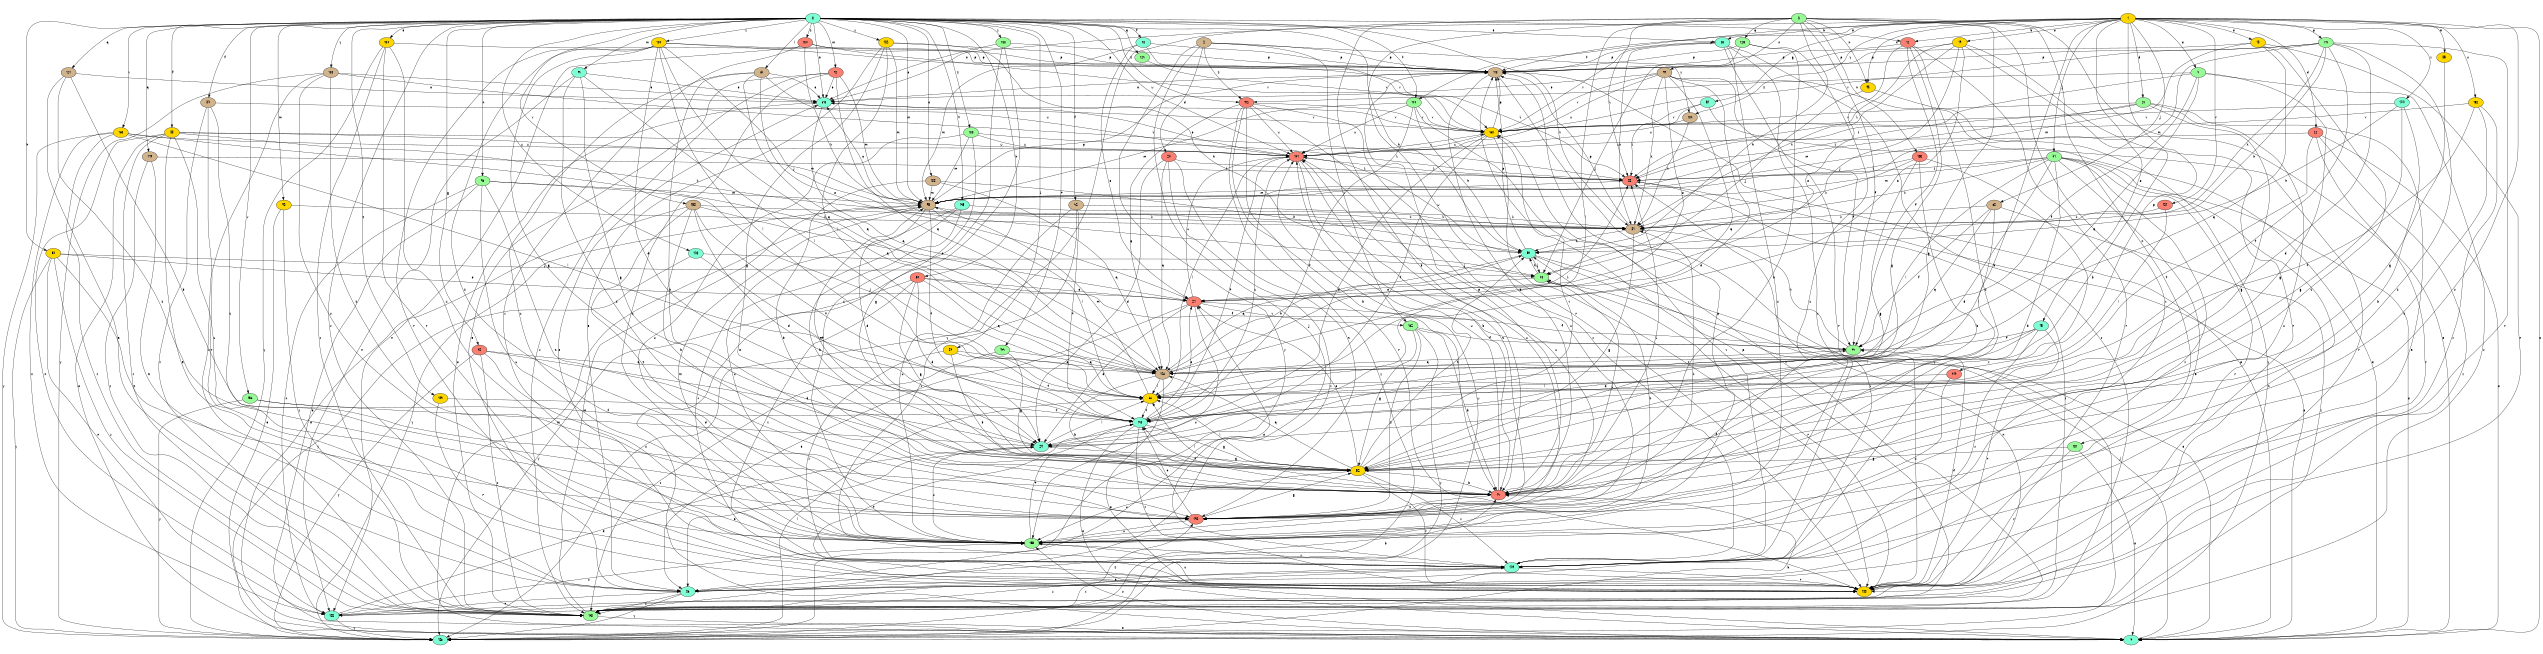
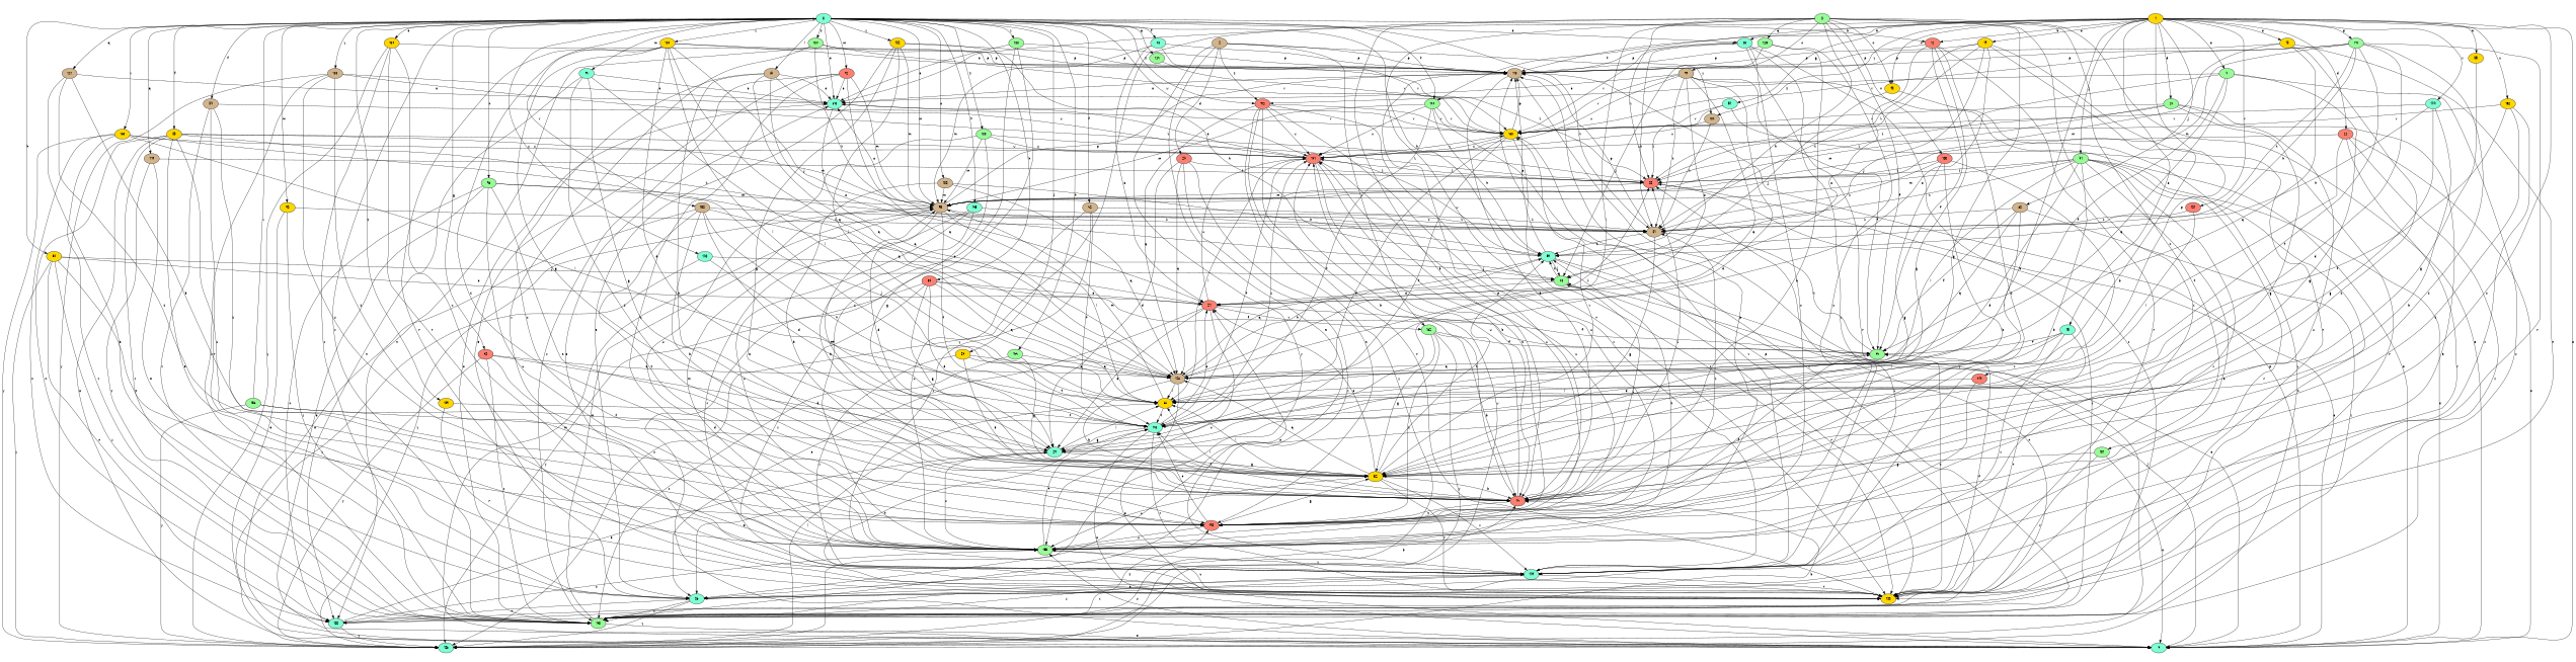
  strict digraph {
    fontname="Patrick Hand"
    node [fillcolor=palegreen fontname="Patrick Hand" style=filled]
    edge [fontname="Patrick Hand"]
    0 [fillcolor=aquamarine]
    12 [fillcolor=salmon]
    33 [fillcolor=aquamarine]
    37 [fillcolor=tan]
    38 [fillcolor=gold]
    42 [fillcolor=tan]
    43 [fillcolor=aquamarine]
    48 [fillcolor=salmon]
    57 [fillcolor=salmon]
    58 [fillcolor=gold]
    59 [fillcolor=aquamarine]
    64 [fillcolor=tan]
    81 [fillcolor=tan]
    87 [fillcolor=gold]
    92 [fillcolor=salmon]
    93 [fillcolor=gold]
    94 [fillcolor=aquamarine]
    95 [fillcolor=tan]
    96
    107 [fillcolor=gold]
    108 [fillcolor=tan]
    n22 [fillcolor=aquamarine label=610]
    119 [fillcolor=tan]
    121 [fillcolor=tan]
    124
    137 [fillcolor=gold]
    138
    140
    144
    145 [fillcolor=aquamarine]
    147
    156
    158 [fillcolor=tan]
    160 [fillcolor=gold]
    170 [fillcolor=aquamarine]
    171 [fillcolor=salmon]
    182 [fillcolor=gold]
    183 [fillcolor=tan]
-   187 [fillcolor=salmon]
+   187
    188
    189 [fillcolor=gold]
    192 [fillcolor=salmon]
    118 [fillcolor=tan]
    44
    52 [fillcolor=gold]
    133 [fillcolor=gold]
    21 [fillcolor=salmon]
    193 [fillcolor=salmon]
    155
    179 [fillcolor=aquamarine]
    163 [fillcolor=gold]
    7 [fillcolor=aquamarine]
    36 [fillcolor=aquamarine]
    103 [fillcolor=aquamarine]
    148 [fillcolor=aquamarine]
    186 [fillcolor=aquamarine]
    126 [fillcolor=tan]
    29 [fillcolor=aquamarine]
    73
    14 [fillcolor=salmon]
    66 [fillcolor=gold]
    88 [fillcolor=salmon]
    1 [fillcolor=gold]
    4
    15 [fillcolor=aquamarine]
    18 [fillcolor=gold]
    19 [fillcolor=gold]
    22 [fillcolor=salmon]
    24
    35 [fillcolor=gold]
    51 [fillcolor=aquamarine]
    68 [fillcolor=tan]
    71
    98 [fillcolor=gold]
    114
    n76 [fillcolor=salmon label=417]
    131 [fillcolor=salmon]
    152 [fillcolor=gold]
    177 [fillcolor=aquamarine]
    184 [fillcolor=tan]
    2 [fillcolor=tan]
    27 [fillcolor=salmon]
    162
    3
    99 [fillcolor=tan]
    100 [fillcolor=salmon]
    101
    125
    0 -> 12 [label=b]
    0 -> 33 [label=e]
    0 -> 37 [label=f]
    0 -> 38 [label=f]
    0 -> 42 [label=f]
    0 -> 43 [label=f]
    0 -> 48 [label=g]
    0 -> 57 [label=h]
    0 -> 58 [label=h]
    0 -> 59 [label=h]
    0 -> 64 [label=i]
    0 -> 81 [label=k]
    0 -> 87 [label=l]
    0 -> 92 [label=m]
    0 -> 93 [label=m]
    0 -> 94 [label=m]
    0 -> 95 [label=m]
    0 -> 96 [label=n]
    0 -> 107 [label=o]
    0 -> 108 [label=o]
    0 -> n22 [label=o]
    0 -> 119 [label=q]
    0 -> 121 [label=q]
    0 -> 124 [label=q]
    0 -> 137 [label=s]
    0 -> 138 [label=s]
    0 -> 140 [label=s]
    0 -> 144 [label=t]
    0 -> 145 [label=t]
    0 -> 147 [label=t]
-   0 -> 156 [label=v]
+   156 -> 0 [label=v]
    0 -> 158 [label=v]
    0 -> 160 [label=v]
    0 -> 170 [label=w]
    0 -> 171 [label=w]
    0 -> 182 [label=y]
    0 -> 183 [label=y]
    0 -> 187 [label=z]
    0 -> 188 [label=z]
    0 -> 189 [label=z]
    0 -> 192 [label=z]
    12 -> 118 [label=p]
    12 -> 44 [label=f]
    12 -> 52 [label=g]
    12 -> 133 [label=r]
    12 -> 21 [label=c]
    12 -> 193 [label=z]
    33 -> 81 [label=k]
    33 -> 140 [label=s]
    33 -> 118 [label=p]
    33 -> 133 [label=r]
    33 -> 155 [label=u]
    33 -> 179 [label=x]
    33 -> 163 [label=v]
    37 -> 140 [label=s]
    37 -> 133 [label=r]
    37 -> 193 [label=z]
    37 -> 163 [label=v]
    38 -> 81 [label=k]
    38 -> 95 [label=m]
    38 -> 140 [label=s]
    38 -> 171 [label=w]
    38 -> 155 [label=u]
    38 -> 7 [label=a]
    38 -> 36 [label=e]
    38 -> 103 [label=n]
    42 -> 81 [label=k]
    42 -> 155 [label=u]
    42 -> 179 [label=x]
    42 -> 148 [label=t]
    43 -> 95 [label=m]
    43 -> 118 [label=p]
    43 -> 21 [label=c]
    43 -> 163 [label=v]
    48 -> 140 [label=s]
    48 -> 155 [label=u]
    48 -> 186 [label=y]
    48 -> 126 [label=q]
    48 -> 29 [label=d]
    57 -> 44 [label=f]
    57 -> 52 [label=g]
    57 -> 21 [label=c]
    57 -> 179 [label=x]
    57 -> 186 [label=y]
    57 -> 126 [label=q]
    57 -> 29 [label=d]
    58 -> 140 [label=s]
    58 -> 21 [label=c]
    58 -> 193 [label=z]
    58 -> 103 [label=n]
    58 -> 186 [label=y]
    58 -> 73 [label=j]
    59 -> 171 [label=w]
    59 -> 118 [label=p]
    59 -> 7 [label=a]
    59 -> 103 [label=n]
    59 -> 126 [label=q]
    59 -> 73 [label=j]
    64 -> n22 [label=o]
    64 -> 171 [label=w]
    64 -> 21 [label=c]
    64 -> 155 [label=u]
    64 -> 126 [label=q]
    64 -> 14 [label=b]
    81 -> 59 [label=h]
    81 -> 118 [label=p]
    81 -> 52 [label=g]
    87 -> 179 [label=x]
    87 -> 148 [label=t]
    87 -> 126 [label=q]
    87 -> 14 [label=b]
    92 -> 95 [label=m]
    92 -> n22 [label=o]
    92 -> 140 [label=s]
    92 -> 155 [label=u]
    92 -> 36 [label=e]
    92 -> 126 [label=q]
    93 -> 81 [label=k]
    93 -> 140 [label=s]
    93 -> 7 [label=a]
    94 -> n22 [label=o]
    94 -> 52 [label=g]
    94 -> 193 [label=z]
    94 -> 103 [label=n]
    94 -> 66 [label=i]
    95 -> 81 [label=k]
    95 -> n22 [label=o]
    95 -> 118 [label=p]
    95 -> 148 [label=t]
    95 -> 186 [label=y]
    95 -> 29 [label=d]
    95 -> 66 [label=i]
    96 -> 95 [label=m]
    96 -> 193 [label=z]
    96 -> 155 [label=u]
    96 -> 7 [label=a]
    96 -> 103 [label=n]
    96 -> 66 [label=j]
    107 -> 140 [label=s]
    107 -> 118 [label=p]
    107 -> 133 [label=r]
    107 -> 155 [label=u]
    107 -> 186 [label=y]
    108 -> 59 [label=h]
    108 -> 95 [label=m]
    108 -> 126 [label=q]
    108 -> 14 [label=b]
    n22 -> 163 [label=v]
    n22 -> 126 [label=q]
    119 -> 140 [label=s]
    119 -> 36 [label=e]
    119 -> 88 [label=l]
    121 -> n22 [label=o]
    121 -> 193 [label=z]
    121 -> 36 [label=e]
    121 -> 14 [label=b]
    124 -> 163 [label=v]
    137 -> 118 [label=p]
    137 -> 52 [label=g]
    137 -> 133 [label=r]
    137 -> 193 [label=z]
    137 -> 126 [label=q]
    137 -> 29 [label=d]
    137 -> 73 [label=j]
    137 -> 66 [label=i]
    137 -> 88 [label=l]
    138 -> n22 [label=o]
    138 -> 118 [label=p]
    138 -> 155 [label=u]
    138 -> 7 [label=a]
    140 -> 95 [label=m]
    140 -> n22 [label=o]
    140 -> 118 [label=p]
    140 -> 193 [label=z]
    140 -> 179 [label=x]
    140 -> 7 [label=a]
    140 -> 88 [label=l]
    144 -> 140 [label=s]
    144 -> 52 [label=g]
    144 -> 126 [label=q]
    145 -> 81 [label=k]
    145 -> 133 [label=r]
    145 -> 155 [label=u]
    145 -> 14 [label=b]
    147 -> 59 [label=h]
    147 -> 95 [label=m]
    147 -> 140 [label=s]
    147 -> 171 [label=w]
    147 -> 163 [label=v]
    147 -> 148 [label=t]
    156 -> 148 [label=t]
    156 -> 186 [label=y]
    156 -> 29 [label=d]
    158 -> 81 [label=k]
    158 -> 21 [label=c]
    158 -> 193 [label=z]
    158 -> 7 [label=a]
    158 -> 148 [label=t]
    158 -> 29 [label=d]
    158 -> 14 [label=b]
    160 -> 140 [label=s]
    160 -> 171 [label=w]
    160 -> 103 [label=n]
    160 -> 186 [label=y]
    160 -> 126 [label=q]
    160 -> 66 [label=i]
    170 -> 148 [label=t]
    170 -> 186 [label=y]
    170 -> 73 [label=j]
    171 -> n22 [label=o]
    171 -> 193 [label=z]
    171 -> 163 [label=v]
    171 -> 148 [label=t]
    171 -> 14 [label=b]
    171 -> 66 [label=i]
    171 -> 88 [label=l]
    182 -> 59 [label=h]
    182 -> 95 [label=m]
    182 -> 118 [label=p]
    182 -> 52 [label=g]
    182 -> 36 [label=e]
    182 -> 66 [label=i]
    183 -> n22 [label=o]
    183 -> 140 [label=s]
    183 -> 193 [label=z]
    183 -> 155 [label=u]
    183 -> 186 [label=y]
    183 -> 88 [label=l]
    187 -> 81 [label=k]
    187 -> 118 [label=p]
    187 -> 179 [label=x]
    187 -> 163 [label=v]
    187 -> 103 [label=n]
    188 -> 95 [label=m]
    188 -> 171 [label=w]
    188 -> 52 [label=g]
    188 -> 155 [label=u]
    188 -> 88 [label=l]
    189 -> 133 [label=r]
    189 -> 148 [label=t]
    192 -> 171 [label=w]
    192 -> 133 [label=r]
    192 -> 155 [label=u]
    192 -> 179 [label=x]
    192 -> 163 [label=v]
    192 -> 186 [label=y]
    192 -> 126 [label=q]
    192 -> 14 [label=b]
    118 -> n22 [label=o]
    118 -> 186 [label=y]
    118 -> 14 [label=b]
    44 -> 81 [label=k]
    44 -> 126 [label=q]
    52 -> 59 [label=h]
    52 -> 95 [label=m]
    52 -> 133 [label=r]
    52 -> 21 [label=c]
    52 -> 155 [label=u]
    52 -> 179 [label=x]
    52 -> 163 [label=v]
    52 -> 126 [label=q]
    52 -> 14 [label=b]
    52 -> 66 [label=i]
    133 -> n22 [label=o]
    133 -> 44 [label=f]
    133 -> 155 [label=u]
    133 -> 148 [label=t]
    21 -> 171 [label=w]
    21 -> 44 [label=f]
    21 -> 155 [label=u]
    21 -> 36 [label=e]
    21 -> 29 [label=d]
    21 -> 162 [label=v]
    193 -> 81 [label=k]
    193 -> 171 [label=w]
    193 -> 44 [label=f]
    193 -> 52 [label=g]
    193 -> 155 [label=u]
    193 -> 148 [label=t]
    155 -> 59 [label=h]
    155 -> 95 [label=m]
    155 -> 171 [label=w]
    155 -> 118 [label=p]
    155 -> 179 [label=x]
    155 -> 148 [label=t]
    179 -> 140 [label=s]
    179 -> 133 [label=r]
    179 -> 21 [label=c]
    179 -> 163 [label=v]
    179 -> 36 [label=e]
    163 -> 171 [label=w]
    163 -> 118 [label=p]
    163 -> 133 [label=r]
    163 -> 148 [label=t]
    163 -> 29 [label=d]
    7 -> 95 [label=m]
    7 -> 118 [label=p]
    7 -> 155 [label=u]
    7 -> 73 [label=j]
    36 -> 140 [label=s]
    36 -> 103 [label=n]
    36 -> 186 [label=y]
    36 -> 14 [label=b]
    36 -> 88 [label=l]
    103 -> 155 [label=u]
    103 -> 186 [label=y]
    103 -> 29 [label=d]
    148 -> 171 [label=w]
-   148 -> 52 [label=g]
+   148 -> 29 [label=g]
    148 -> 133 [label=r]
    148 -> 21 [label=c]
    148 -> 7 [label=a]
    186 -> 171 [label=w]
    186 -> 14 [label=b]
    186 -> 66 [label=i]
    126 -> 59 [label=h]
    126 -> 7 [label=a]
    126 -> 14 [label=b]
    126 -> 66 [label=i]
    126 -> 88 [label=l]
    29 -> 52 [label=g]
    29 -> 155 [label=u]
    29 -> 36 [label=e]
    29 -> 66 [label=i]
    73 -> 59 [label=h]
    73 -> 133 [label=r]
    73 -> 21 [label=c]
    14 -> 171 [label=w]
    14 -> 118 [label=p]
    14 -> 193 [label=z]
    14 -> 148 [label=t]
    14 -> 73 [label=j]
    14 -> 66 [label=i]
    14 -> 88 [label=l]
    66 -> 95 [label=m]
    66 -> 148 [label=t]
    88 -> 95 [label=m]
    88 -> 7 [label=a]
    1 -> 12 [label=b]
    1 -> 33 [label=e]
    1 -> n22 [label=o]
    1 -> 147 [label=t]
    1 -> 118 [label=p]
    1 -> 155 [label=u]
    1 -> 7 [label=a]
    1 -> 14 [label=b]
    1 -> 4 [label=a]
    1 -> 15 [label=c]
    1 -> 18 [label=c]
    1 -> 19 [label=c]
    1 -> 22 [label=d]
    1 -> 24 [label=d]
    1 -> 35 [label=e]
    1 -> 51 [label=g]
    1 -> 68 [label=j]
    1 -> 71 [label=j]
    1 -> 98 [label=n]
    1 -> 114 [label=p]
    1 -> n76 [label=p]
    1 -> 131 [label=r]
    1 -> 152 [label=u]
    1 -> 177 [label=x]
    1 -> 184 [label=y]
    4 -> 140 [label=s]
    4 -> 192 [label=z]
    4 -> 44 [label=f]
    4 -> 52 [label=g]
    4 -> 126 [label=q]
    4 -> 88 [label=l]
    15 -> 44 [label=f]
    15 -> 133 [label=r]
    15 -> 179 [label=x]
    15 -> 29 [label=d]
    15 -> 66 [label=i]
    18 -> 95 [label=m]
    18 -> 118 [label=p]
    18 -> 193 [label=z]
    18 -> 103 [label=n]
    18 -> 126 [label=q]
    19 -> 81 [label=k]
    19 -> 118 [label=p]
    19 -> 133 [label=r]
    19 -> 21 [label=c]
    19 -> 73 [label=j]
    19 -> 14 [label=b]
    19 -> 88 [label=l]
    22 -> 140 [label=s]
    22 -> 171 [label=w]
    22 -> 133 [label=r]
    22 -> 7 [label=a]
    22 -> 148 [label=t]
    24 -> 95 [label=m]
    24 -> 52 [label=g]
    24 -> 155 [label=u]
    24 -> 163 [label=v]
    24 -> 36 [label=e]
    24 -> 88 [label=l]
    35 -> 52 [label=g]
    51 -> 133 [label=r]
    51 -> 163 [label=v]
    51 -> 88 [label=l]
    68 -> 81 [label=k]
    68 -> 140 [label=s]
    68 -> 44 [label=f]
    68 -> 126 [label=q]
    68 -> 66 [label=i]
    71 -> 81 [label=k]
    71 -> 95 [label=m]
    71 -> 133 [label=r]
    71 -> 179 [label=x]
    71 -> 7 [label=a]
    71 -> 36 [label=e]
    71 -> 103 [label=n]
    71 -> 29 [label=d]
    71 -> 14 [label=b]
    71 -> 66 [label=i]
    71 -> 88 [label=l]
    98 -> 186 [label=y]
    98 -> 73 [label=j]
    114 -> 59 [label=h]
    114 -> 81 [label=k]
    114 -> 95 [label=m]
    114 -> 118 [label=p]
    114 -> 133 [label=r]
    114 -> 193 [label=z]
    114 -> 163 [label=v]
    114 -> 148 [label=t]
    114 -> 29 [label=d]
    n76 -> 155 [label=u]
    n76 -> 66 [label=i]
    131 -> 81 [label=k]
    131 -> 66 [label=i]
    152 -> 193 [label=z]
    152 -> 179 [label=x]
    152 -> 163 [label=v]
    152 -> 148 [label=t]
    177 -> 59 [label=h]
    177 -> 52 [label=g]
    177 -> 163 [label=v]
    177 -> 14 [label=b]
    184 -> 81 [label=k]
    184 -> 171 [label=w]
    2 -> 192 [label=z]
    2 -> 118 [label=p]
-   2 -> 36 [label=j]
+   2 -> 36 [label=e]
    2 -> 186 [label=y]
    2 -> 184 [label=y]
    2 -> 27 [label=d]
    2 -> 162 [label=v]
    27 -> 140 [label=s]
    27 -> 193 [label=z]
    27 -> 126 [label=q]
    27 -> 29 [label=d]
    27 -> 88 [label=l]
    162 -> 44 [label=f]
    162 -> 52 [label=g]
    162 -> 193 [label=z]
    162 -> 186 [label=y]
    162 -> 14 [label=b]
    3 -> 59 [label=h]
    3 -> 44 [label=f]
    3 -> 52 [label=g]
    3 -> 133 [label=r]
    3 -> 179 [label=x]
    3 -> 7 [label=a]
    3 -> 186 [label=y]
    3 -> 14 [label=b]
    3 -> 66 [label=i]
    3 -> 88 [label=l]
    3 -> 98 [label=n]
    3 -> 99 [label=n]
    3 -> 100 [label=n]
    3 -> 101 [label=n]
    3 -> 125 [label=q]
    99 -> 81 [label=k]
    99 -> n22 [label=o]
    99 -> 171 [label=w]
    99 -> 44 [label=f]
    99 -> 21 [label=c]
    99 -> 163 [label=v]
    99 -> 7 [label=a]
    99 -> 126 [label=q]
    99 -> 29 [label=d]
    100 -> 81 [label=k]
    100 -> 52 [label=g]
    100 -> 179 [label=x]
    100 -> 14 [label=b]
    100 -> 88 [label=l]
    101 -> 52 [label=g]
    101 -> 133 [label=r]
    101 -> 7 [label=a]
    125 -> 118 [label=p]
    125 -> 155 [label=u]
    125 -> 73 [label=j]
    125 -> 14 [label=b]
  }
